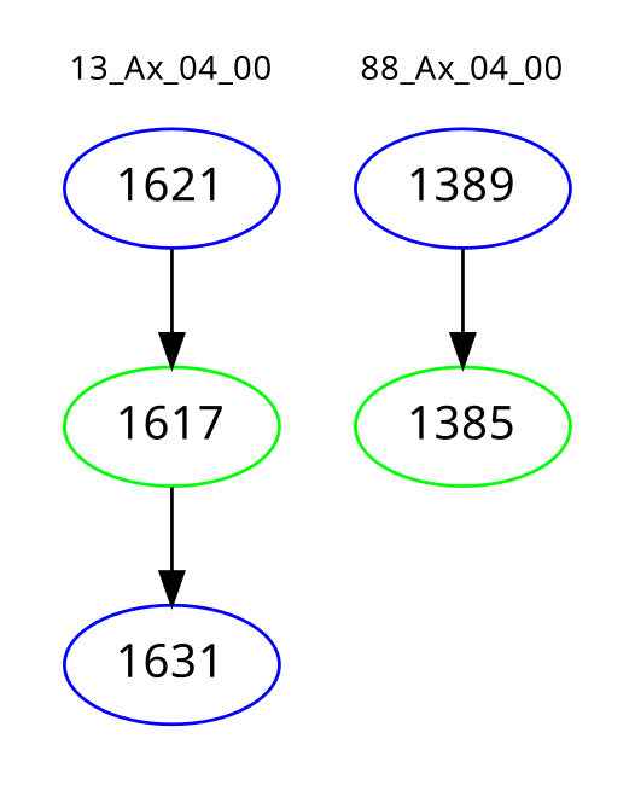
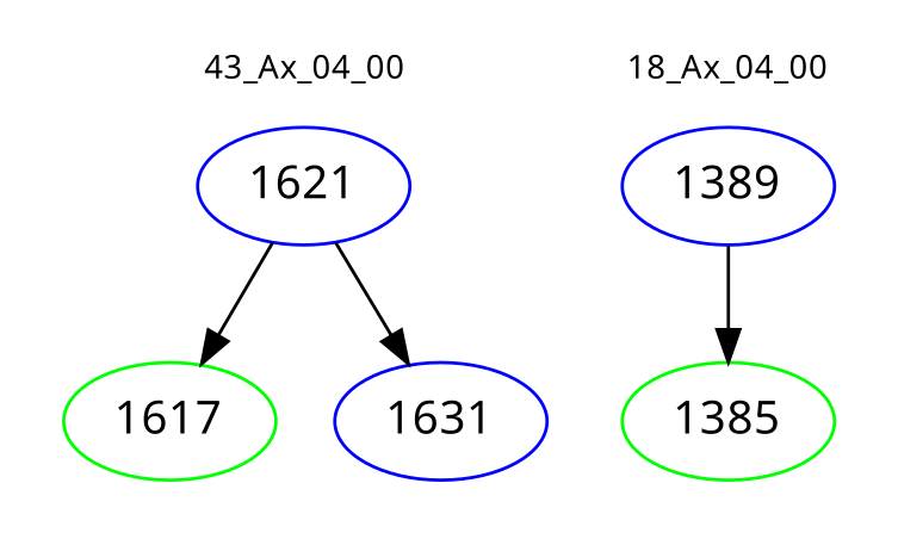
  digraph {
    fontname="Noto Sans"
    node [color=blue fontname="Noto Sans"]
    edge [color=black fontname="Noto Sans"]
    n1 [label=1621]
    n2 [color=green label=1617]
    n3 [label=1631]
    n4 [label=1389]
    n5 [color=green label=1385]
    subgraph cluster_1 {
      color=white
      fontsize=10
-     label="13_Ax_04_00"
+     label="43_Ax_04_00"
      n1
      n2
      n3
    }
    subgraph cluster_2 {
      color=white
      fontsize=10
-     label="88_Ax_04_00"
+     label="18_Ax_04_00"
      n4
      n5
    }
    n1 -> n2
-   n2 -> n3
+   n1 -> n3
    n4 -> n5
  }
